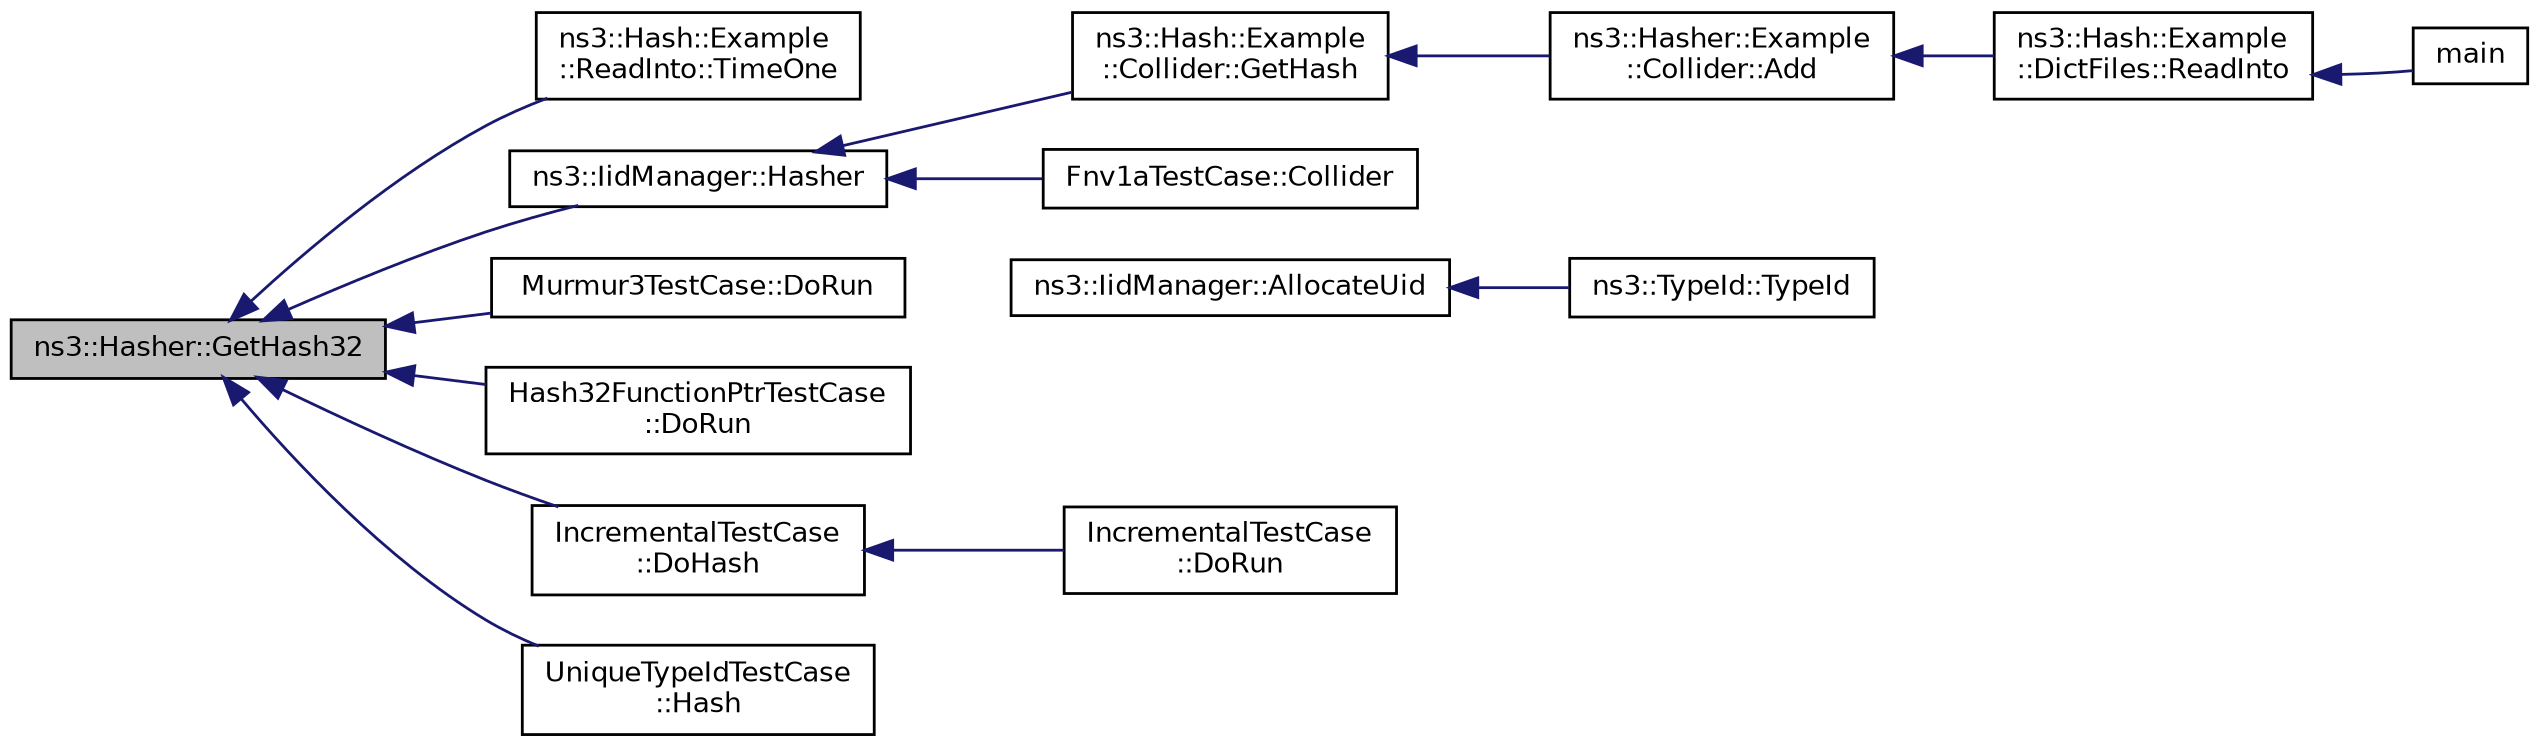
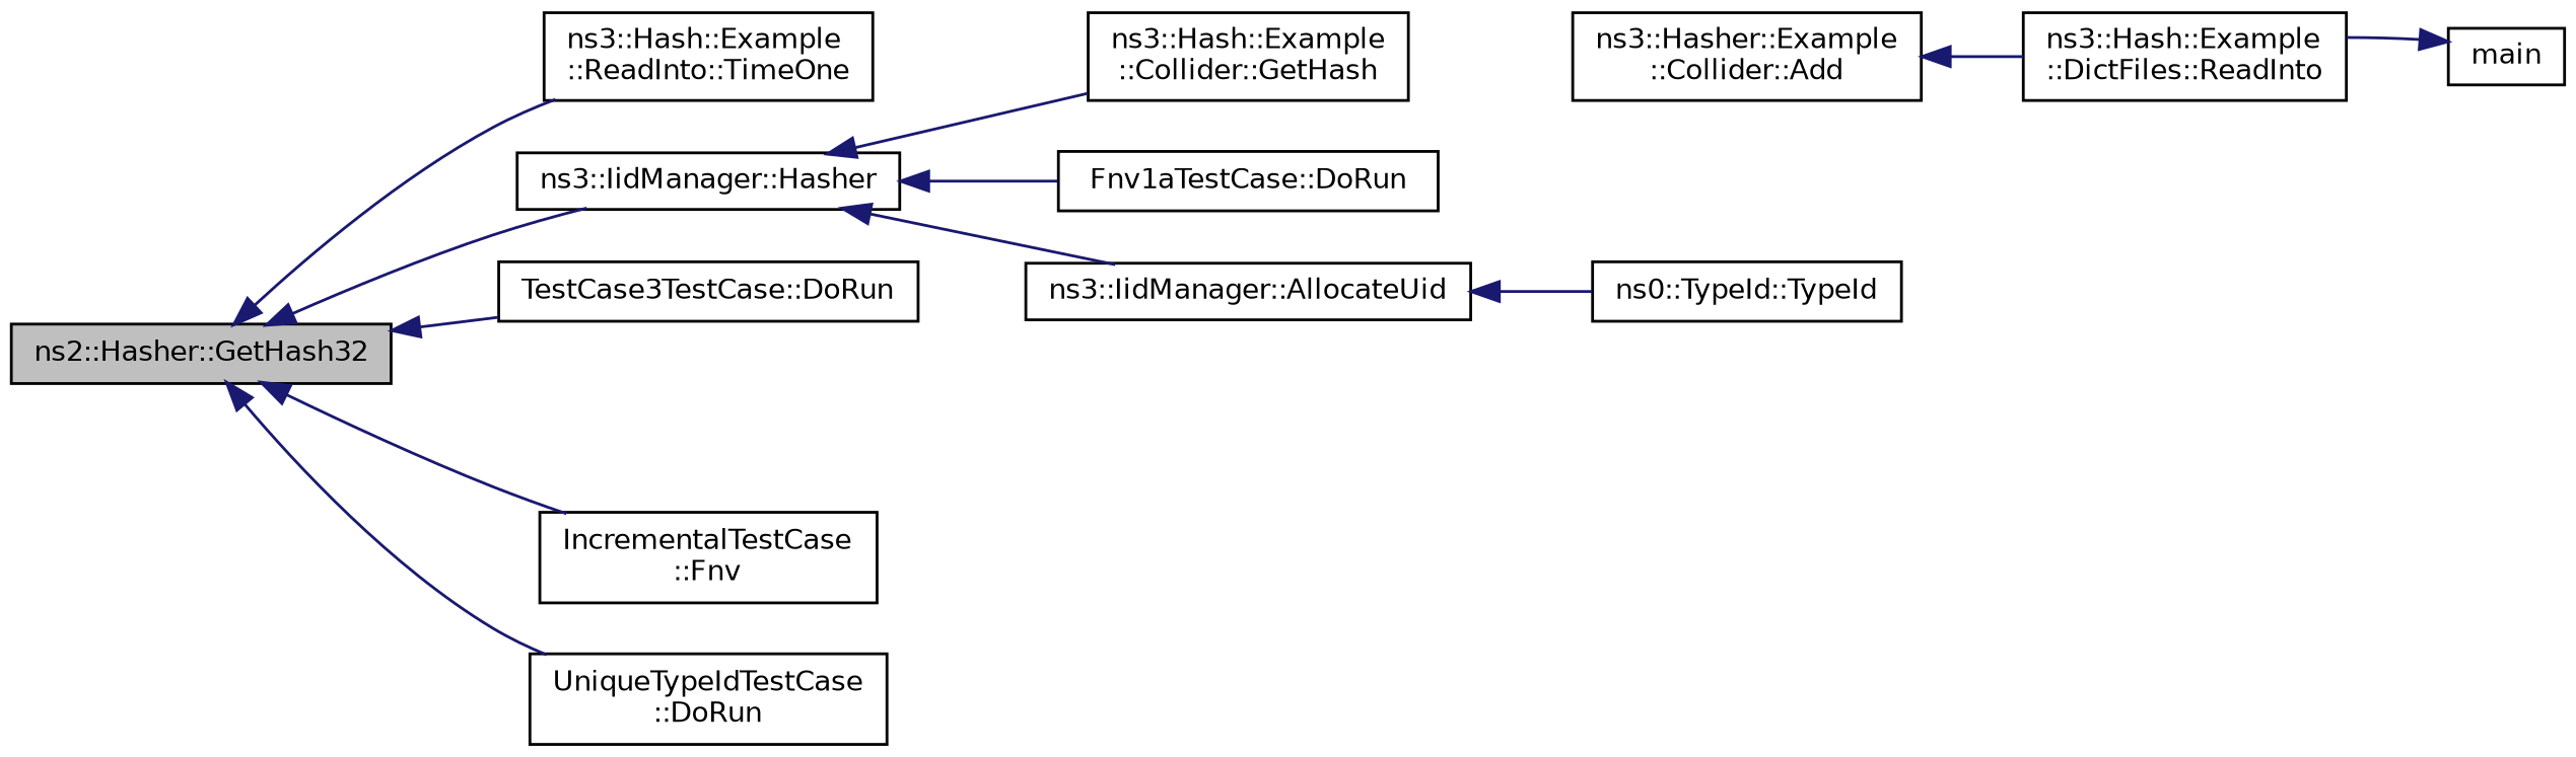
  digraph {
    rankdir=LR
    node [color=black fillcolor=white fontname=Helvetica fontsize=10 shape=record style=filled]
    edge [color=midnightblue dir=back fontname=Helvetica fontsize=10 labelfontname=Helvetica labelfontsize=10 style=solid]
-   n1 [fillcolor=grey75 fontcolor=black height=0.2 label="ns3::Hasher::GetHash32" width=0.4]
+   n1 [fillcolor=grey75 fontcolor=black height=0.2 label="ns2::Hasher::GetHash32" width=0.4]
    n2 [height=0.2 label="ns3::Hash::Example\l::ReadInto::TimeOne" width=0.4]
    n3 [height=0.2 label="ns3::IidManager::Hasher" width=0.4]
-   n4 [height=0.2 label="Murmur3TestCase::DoRun" width=0.4]
-   n5 [height=0.2 label="Hash32FunctionPtrTestCase\l::DoRun" width=0.4]
-   n6 [height=0.2 label="IncrementalTestCase\l::DoHash" width=0.4]
-   n7 [height=0.2 label="UniqueTypeIdTestCase\l::Hash" width=0.4]
+   n4 [height=0.2 label="TestCase3TestCase::DoRun" width=0.4]
+   n6 [height=0.2 label="IncrementalTestCase\l::Fnv" width=0.4]
+   n7 [height=0.2 label="UniqueTypeIdTestCase\l::DoRun" width=0.4]
    n8 [height=0.2 label="ns3::Hash::Example\l::Collider::GetHash" width=0.4]
    n9 [height=0.2 label="ns3::Hasher::Example\l::Collider::Add" width=0.4]
-   n10 [height=0.2 label="Fnv1aTestCase::Collider" width=0.4]
+   n10 [height=0.2 label="Fnv1aTestCase::DoRun" width=0.4]
    n11 [height=0.2 label="ns3::IidManager::AllocateUid" width=0.4]
-   n12 [height=0.2 label="IncrementalTestCase\l::DoRun" width=0.4]
    n13 [height=0.2 label="ns3::Hash::Example\l::DictFiles::ReadInto" width=0.4]
    n14 [height=0.2 label=main width=0.4]
-   n15 [height=0.2 label="ns3::TypeId::TypeId" width=0.4]
+   n15 [height=0.2 label="ns0::TypeId::TypeId" width=0.4]
    n1 -> n2
    n1 -> n3
    n1 -> n4
-   n1 -> n5
    n1 -> n6
    n1 -> n7
    n3 -> n8
    n3 -> n10
-   n6 -> n12
-   n8 -> n9
+   n3 -> n11
    n9 -> n13
    n11 -> n15
-   n13 -> n14
+   n14 -> n13
  }
